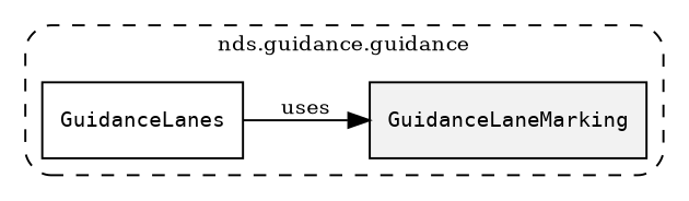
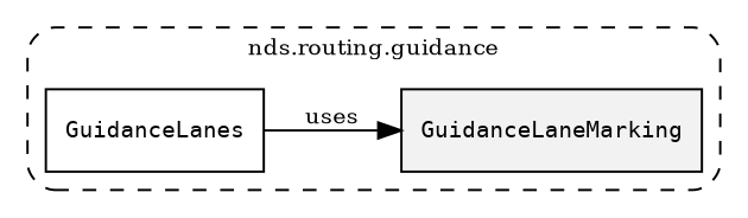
  digraph {
    fontsize=10
    rankdir=LR
    node [fontsize=10 shape=box]
    n1 [fillcolor="#0000000D" label=<<font face="monospace"><table align="center" border="0" cellspacing="0" cellpadding="0"><tr><td href="../../../content/packages/nds.routing.guidance.html#Bitmask-GuidanceLaneMarking" title="Bitmask defined in nds.routing.guidance">GuidanceLaneMarking</td></tr></table></font>> style=filled]
    n2 [label=<<font face="monospace"><table align="center" border="0" cellspacing="0" cellpadding="0"><tr><td href="../../../content/packages/nds.routing.guidance.html#Structure-GuidanceLanes" title="Structure defined in nds.routing.guidance">GuidanceLanes</td></tr></table></font>>]
    subgraph cluster_1 {
-     label="nds.guidance.guidance"
+     label="nds.routing.guidance"
      style="dashed, rounded"
      n1
      n2
    }
    n2 -> n1 [fontsize=10 label=uses]
  }
